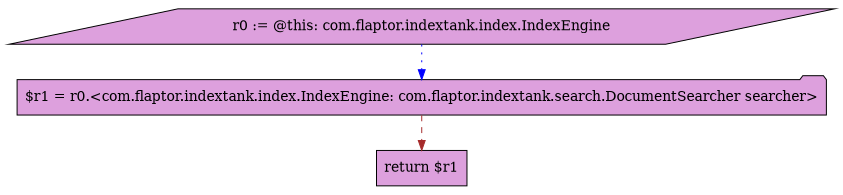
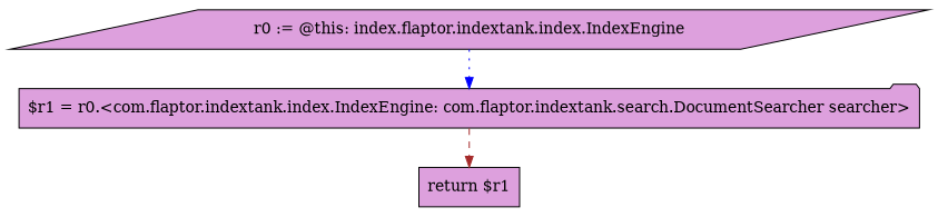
  digraph {
    node [style=filled fillcolor=plum]
-   "r0 := @this: com.flaptor.indextank.index.IndexEngine" [shape=parallelogram]
+   "r0 := @this: com.flaptor.indextank.index.IndexEngine" [shape=parallelogram label="r0 := @this: index.flaptor.indextank.index.IndexEngine"]
    "$r1 = r0.<com.flaptor.indextank.index.IndexEngine: com.flaptor.indextank.search.DocumentSearcher searcher>" [shape=folder]
    "return $r1" [shape=box]
    "r0 := @this: com.flaptor.indextank.index.IndexEngine" -> "$r1 = r0.<com.flaptor.indextank.index.IndexEngine: com.flaptor.indextank.search.DocumentSearcher searcher>" [color=blue style=dotted]
    "$r1 = r0.<com.flaptor.indextank.index.IndexEngine: com.flaptor.indextank.search.DocumentSearcher searcher>" -> "return $r1" [color=brown style=dashed]
  }
